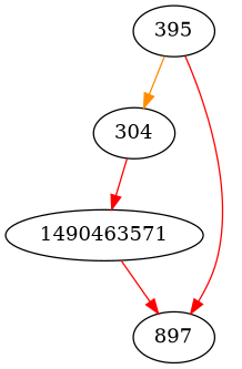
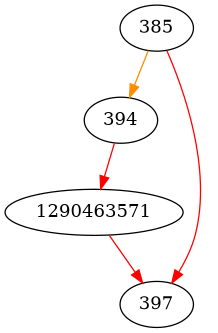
  strict digraph {
    edge [color=red]
-   394 [label=304]
-   1290463571 [label=1490463571]
-   397 [label=897]
-   395
+   394
+   1290463571
+   397
+   395 [label=385]
    394 -> 1290463571
    1290463571 -> 397
    395 -> 394 [color=darkorange]
    395 -> 397
  }
